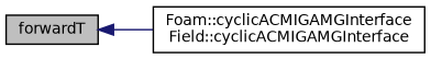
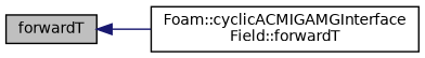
  digraph {
    rankdir=LR
    node [color=black fontname=Helvetica fontsize=10 shape=record]
    n1 [fillcolor=grey75 fontcolor=black height=0.2 label=forwardT style=filled width=0.4]
-   n2 [height=0.2 label="Foam::cyclicACMIGAMGInterface\lField::cyclicACMIGAMGInterface" width=0.4]
+   n2 [height=0.2 label="Foam::cyclicACMIGAMGInterface\lField::forwardT" width=0.4]
    n1 -> n2 [color=midnightblue dir=back fontname=Helvetica fontsize=10 labelfontname=Helvetica labelfontsize=10 style=solid]
  }
